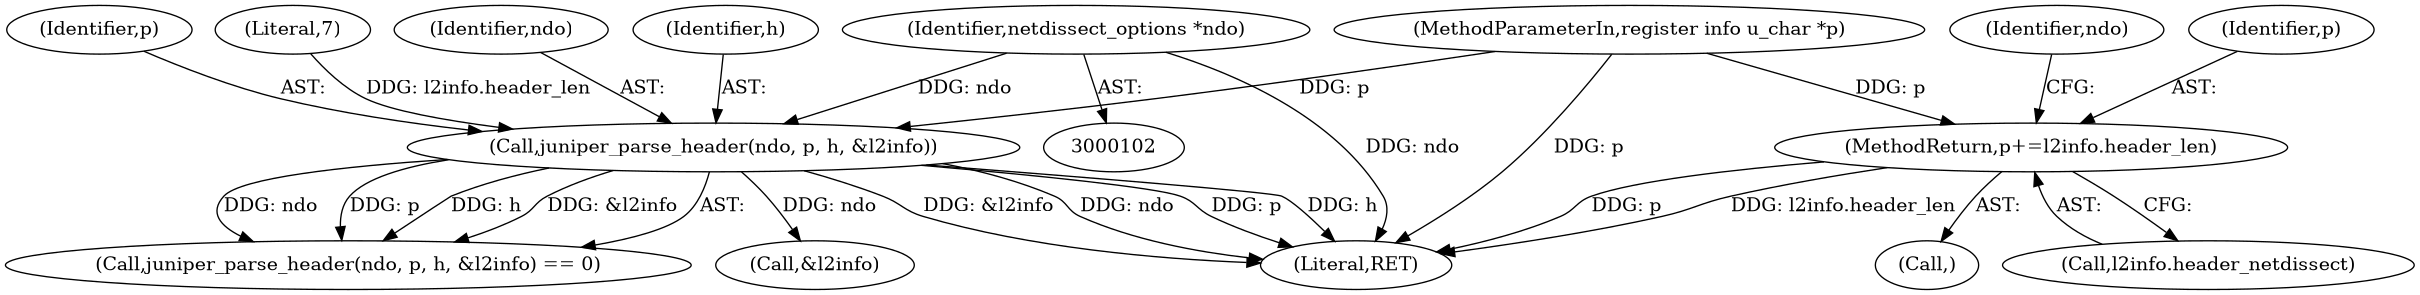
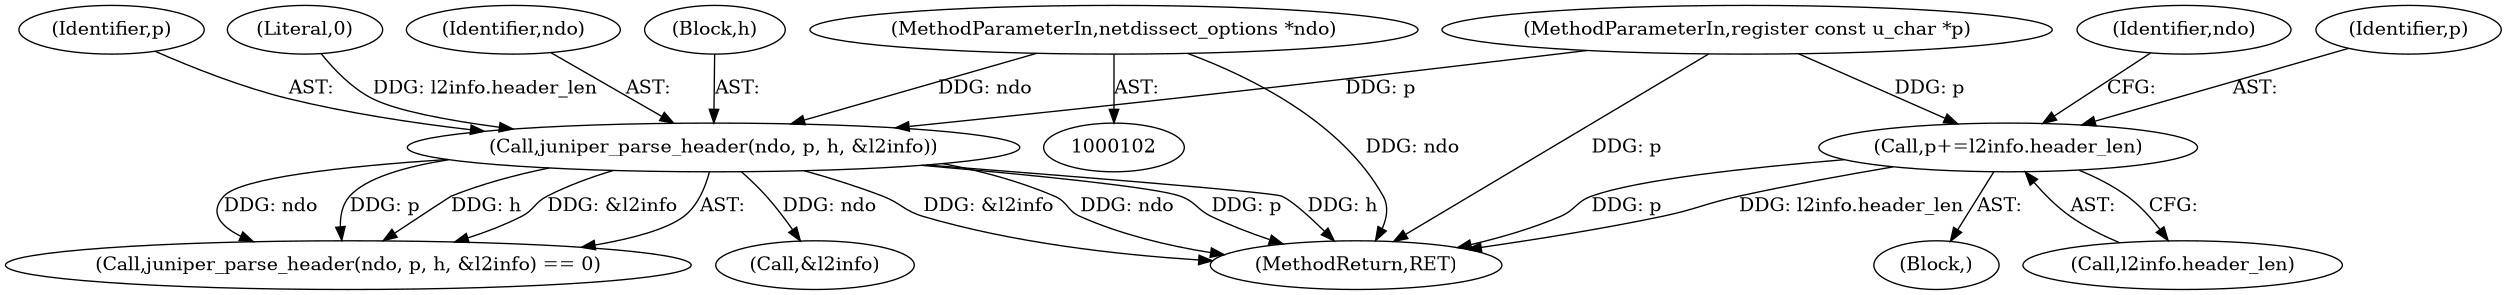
  digraph {
-   n1 [label="(MethodReturn,p+=l2info.header_len)"]
-   n2 [label="(Call,)"]
-   n3 [label="(Literal,RET)"]
-   n4 [label="(Call,l2info.header_netdissect)"]
+   n1 [label="(Call,p+=l2info.header_len)"]
+   n2 [label="(Block,)"]
+   n3 [label="(MethodReturn,RET)"]
+   n4 [label="(Call,l2info.header_len)"]
    n5 [label="(Call,juniper_parse_header(ndo, p, h, &l2info))"]
    n6 [label="(Call,&l2info)"]
    n7 [label="(Call,juniper_parse_header(ndo, p, h, &l2info) == 0)"]
-   n8 [label="(Identifier,netdissect_options *ndo)"]
-   1000102 [label=3000102]
-   n10 [label="(MethodParameterIn,register info u_char *p)"]
+   n8 [label="(MethodParameterIn,netdissect_options *ndo)"]
+   1000102
+   n10 [label="(MethodParameterIn,register const u_char *p)"]
    n11 [label="(Identifier,ndo)"]
-   n12 [label="(Identifier,h)"]
+   n12 [label="(Block,h)"]
    n13 [label="(Identifier,ndo)"]
    n14 [label="(Identifier,p)"]
    n15 [label="(Identifier,p)"]
-   n16 [label="(Literal,7)"]
+   n16 [label="(Literal,0)"]
    n1 -> n2 [label="AST: "]
    n1 -> n3 [label="DDG: p"]
    n1 -> n3 [label="DDG: l2info.header_len"]
    n1 -> n4 [label="CFG: "]
    n4 -> n1 [label="AST: "]
    n5 -> n3 [label="DDG: p"]
    n5 -> n3 [label="DDG: h"]
    n5 -> n3 [label="DDG: &l2info"]
    n5 -> n3 [label="DDG: ndo"]
    n5 -> n6 [label="DDG: ndo"]
    n5 -> n7 [label="AST: "]
    n5 -> n7 [label="DDG: ndo"]
    n5 -> n7 [label="DDG: p"]
    n5 -> n7 [label="DDG: h"]
    n5 -> n7 [label="DDG: &l2info"]
    n8 -> n3 [label="DDG: ndo"]
    n8 -> n5 [label="DDG: ndo"]
    n8 -> 1000102 [label="AST: "]
    n10 -> n1 [label="DDG: p"]
    n10 -> n3 [label="DDG: p"]
    n10 -> n5 [label="DDG: p"]
    n11 -> n5 [label="AST: "]
    n12 -> n5 [label="AST: "]
    n13 -> n1 [label="CFG: "]
    n14 -> n1 [label="AST: "]
    n15 -> n5 [label="AST: "]
    n16 -> n5 [label="DDG: l2info.header_len"]
  }
